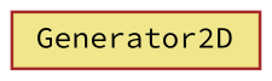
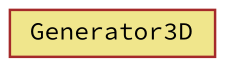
  digraph {
    rankdir=TB
    fontname="Source Code Pro"
-   n1 [color=brown fillcolor=khaki fontname="Source Code Pro" fontsize=10 height=0.2 label=Generator2D shape=box style=filled width=0.4]
+   n1 [color=brown fillcolor=khaki fontname="Source Code Pro" fontsize=10 height=0.2 label=Generator3D shape=box style=filled width=0.4]
  }
